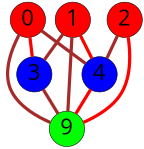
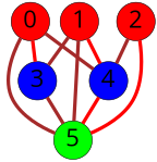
  graph {
    splines=true
    fontname="Open Sans"
    node [color=black fillcolor=red fixedsize=true fontname="Open Sans" fontsize=42 penwidth=1 shape=circle style=filled]
    edge [color=brown penwidth=6 style=bold fontname="Open Sans"]
    0 [height=0.91667 width=0.91667]
    3 [fillcolor=blue height=0.91667 width=0.91667]
    4 [fillcolor=blue height=0.91667 width=0.91667]
-   5 [fillcolor=green height=0.91667 label=9 width=0.91667]
+   5 [fillcolor=green height=0.91667 width=0.91667]
    1 [height=0.91667 width=0.91667]
    2 [height=0.91667 width=0.91667]
    0 -- 3 [color=red]
    0 -- 4
    0 -- 5
    3 -- 5
    4 -- 5 [color=red]
    1 -- 3
    1 -- 4 [color=red]
    1 -- 5
    2 -- 4
    2 -- 5 [color=red]
  }
